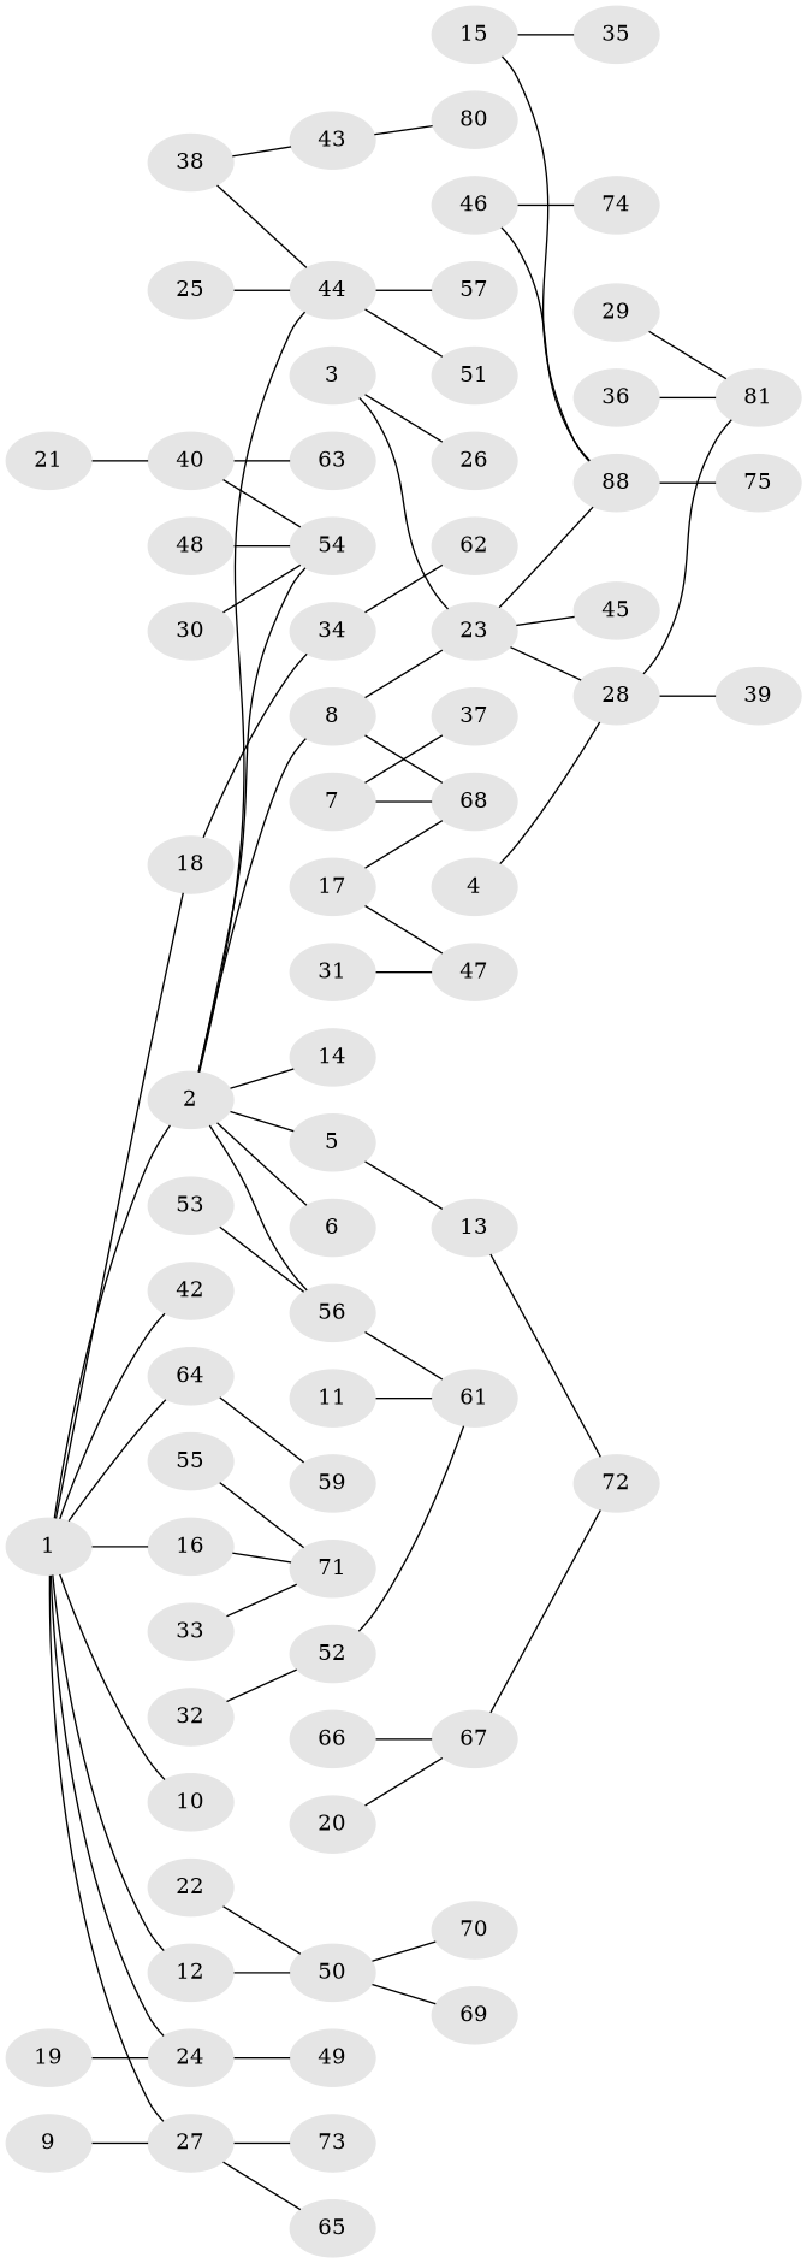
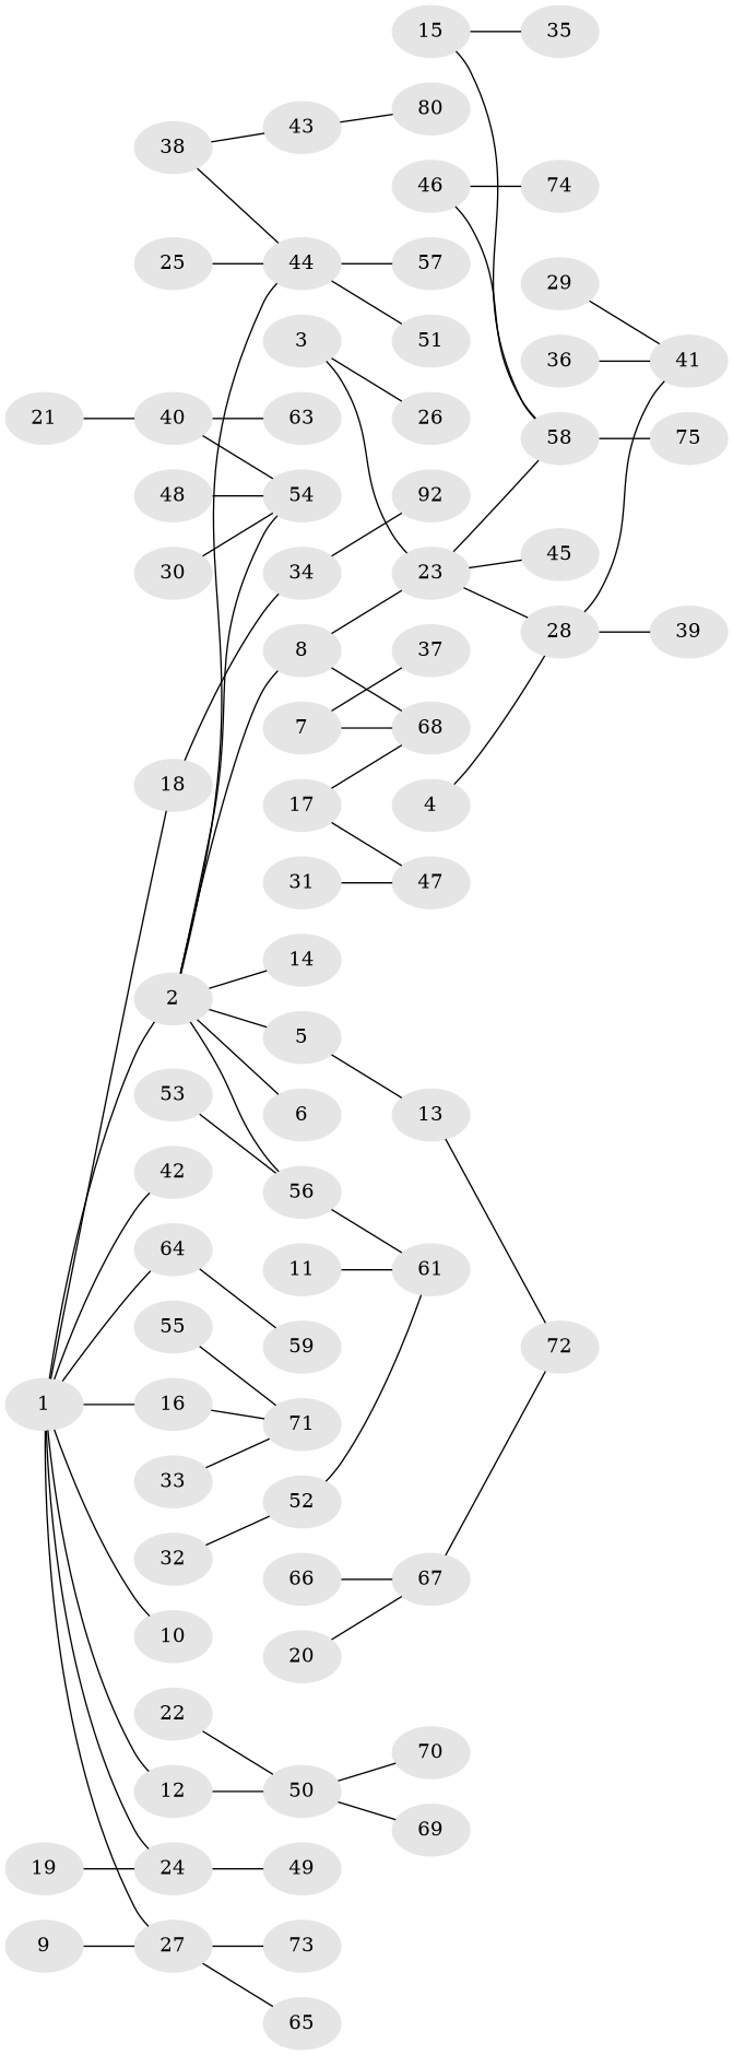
  graph {
    rankdir=LR
    node [color=gray90 style=filled]
    edge [weight=1.0]
    1
    2
    10
    12
    16
    18
    24
    27
    42
    64
    5
    6
    8
    14
    44
    54
    56
    50
    71
    34
    49
    65
    73
    59
    13
    23
    68
    51
    57
    61
    3
    26
    28
-   58 [label=88]
+   58
    45
    4
    39
-   41 [label=81]
+   41
    72
    7
    37
    9
    11
    69
    70
    15
    35
    75
    17
    47
-   62
+   62 [label=92]
    19
    20
    67
    21
    40
    63
    22
    25
    29
    30
    31
    32
    52
    33
    36
    38
    43
    n69 [label=80]
    46
    74
    48
    53
    55
    66
    1 -- 2
    1 -- 10
    1 -- 12
    1 -- 16
    1 -- 18
    1 -- 24
    1 -- 27
    1 -- 42
    1 -- 64
    2 -- 5
    2 -- 6
    2 -- 8
    2 -- 14
    2 -- 44
    2 -- 54
    2 -- 56
    12 -- 50
    16 -- 71
    18 -- 34
    24 -- 49
    27 -- 65
    27 -- 73
    64 -- 59
    5 -- 13
    8 -- 23
    8 -- 68
    44 -- 51
    44 -- 57
    56 -- 61
    50 -- 69
    50 -- 70
    34 -- 62
    13 -- 72
    23 -- 28
    23 -- 58
    23 -- 45
    3 -- 23
    3 -- 26
    28 -- 39
    28 -- 41
    58 -- 75
    4 -- 28
    7 -- 68
    7 -- 37
    9 -- 27
    11 -- 61
    15 -- 58
    15 -- 35
    17 -- 68
    17 -- 47
    19 -- 24
    20 -- 67
    67 -- 72
    21 -- 40
    40 -- 54
    40 -- 63
    22 -- 50
    25 -- 44
    29 -- 41
    30 -- 54
    31 -- 47
    32 -- 52
    52 -- 61
    33 -- 71
    36 -- 41
    38 -- 44
    38 -- 43
    43 -- n69
    46 -- 58
    46 -- 74
    48 -- 54
    53 -- 56
    55 -- 71
    66 -- 67
  }
